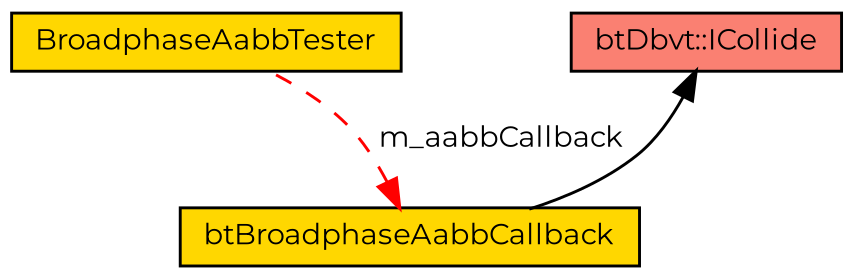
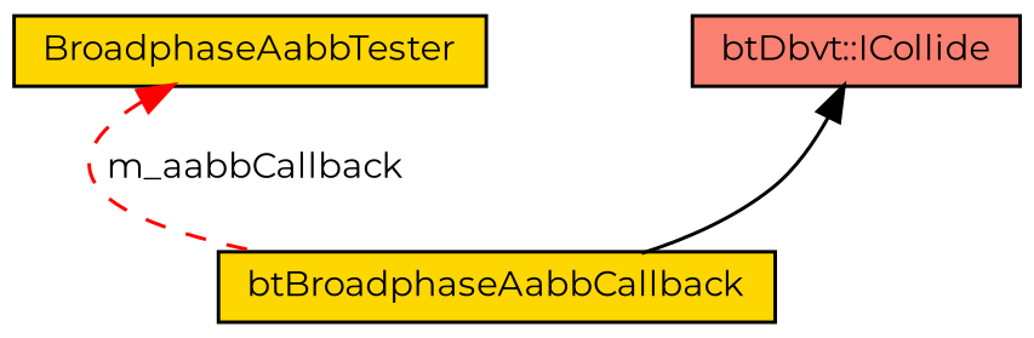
  digraph {
    fontname=Montserrat
    node [color=black fillcolor=gold fontname=Montserrat fontsize=10 shape=record style=filled]
    edge [dir=back fontname=Montserrat fontsize=10 labelfontname=Helvetica labelfontsize=10]
    n1 [fontcolor=black height=0.2 label=BroadphaseAabbTester width=0.4]
    n2 [fillcolor=salmon height=0.2 label="btDbvt::ICollide" width=0.4]
    n3 [height=0.2 label=btBroadphaseAabbCallback width=0.4]
    n2 -> n3 [color=black style=solid]
-   n3 -> n1 [color=red label=" m_aabbCallback" style=dashed]
+   n1 -> n3 [color=red label=" m_aabbCallback" style=dashed]
  }
